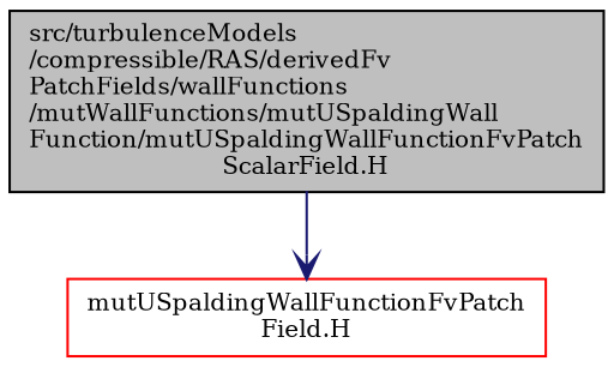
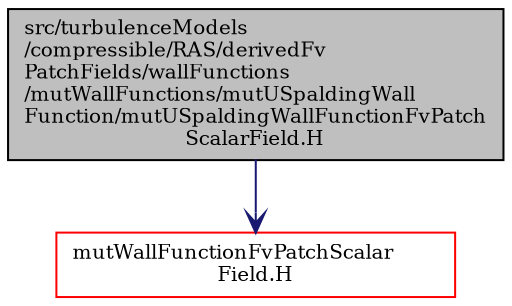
  digraph {
    fontname="DejaVu Serif"
    node [fontname="DejaVu Serif" fontsize=10 shape=record]
    n1 [color=black fillcolor=grey75 fontcolor=black height=0.2 label="src/turbulenceModels\l/compressible/RAS/derivedFv\lPatchFields/wallFunctions\l/mutWallFunctions/mutUSpaldingWall\lFunction/mutUSpaldingWallFunctionFvPatch\lScalarField.H" style=filled width=0.4]
-   n2 [color=red height=0.2 label="mutUSpaldingWallFunctionFvPatch\lField.H" width=0.4]
+   n2 [color=red height=0.2 label="mutWallFunctionFvPatchScalar\lField.H" width=0.4]
    n1 -> n2 [color=midnightblue fontname="DejaVu Serif" fontsize=10 labelfontname=FreeSans labelfontsize=10 style=solid arrowhead=vee]
  }
